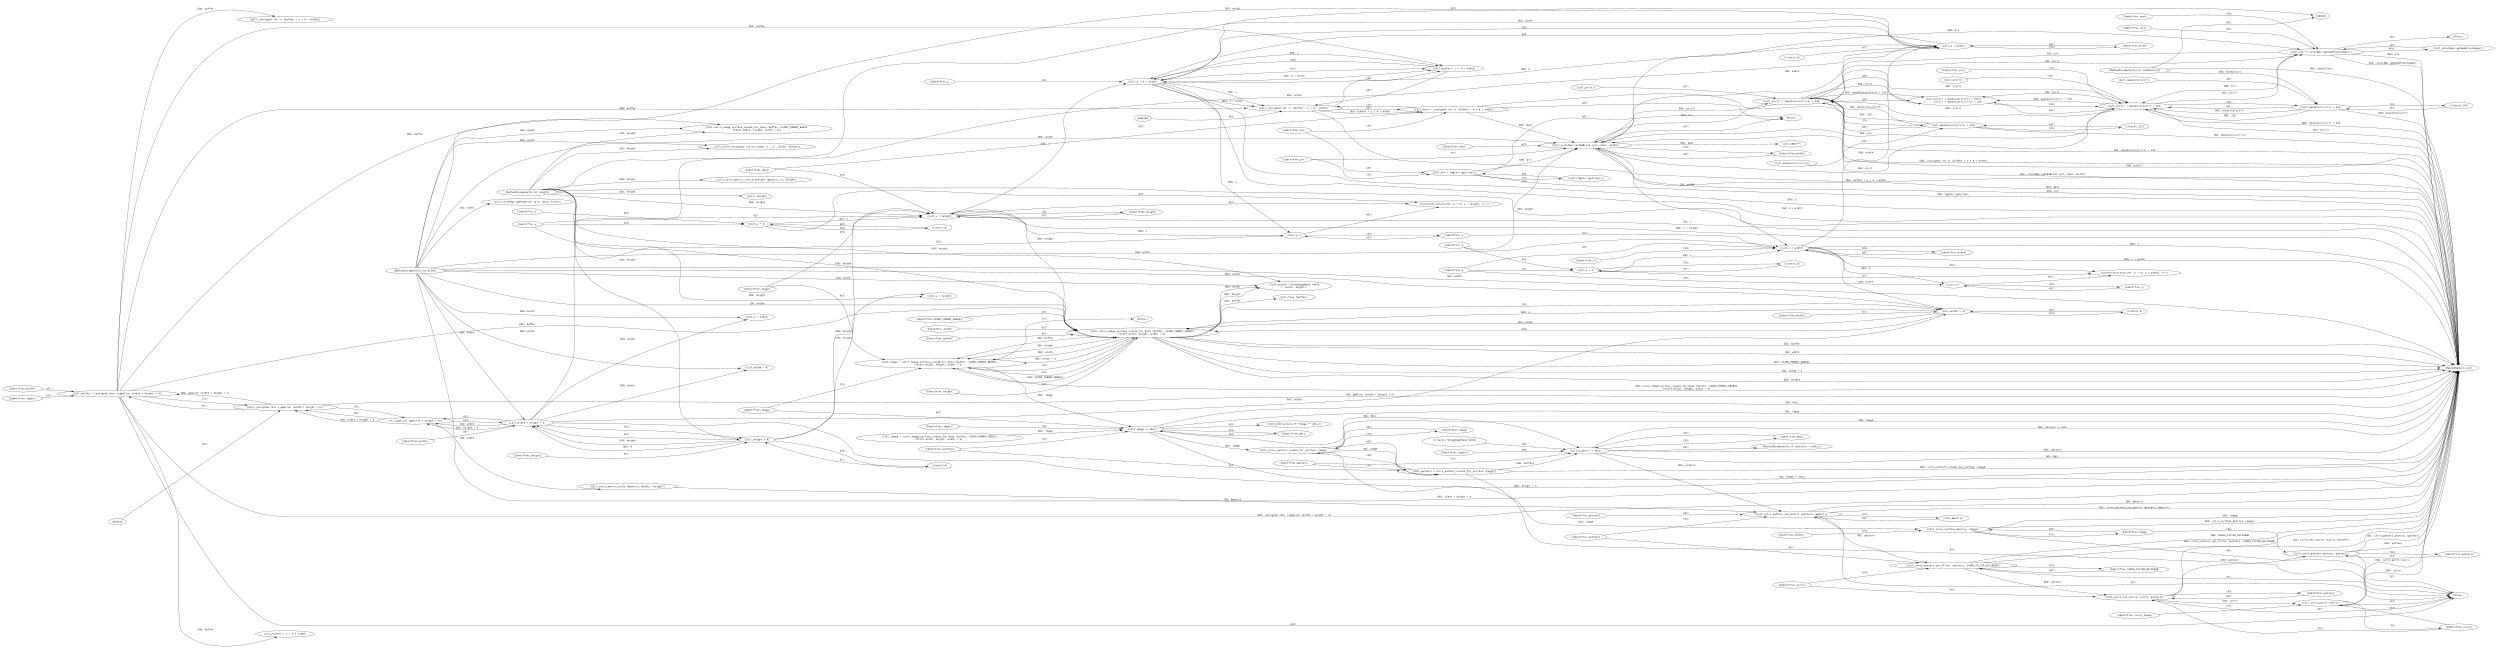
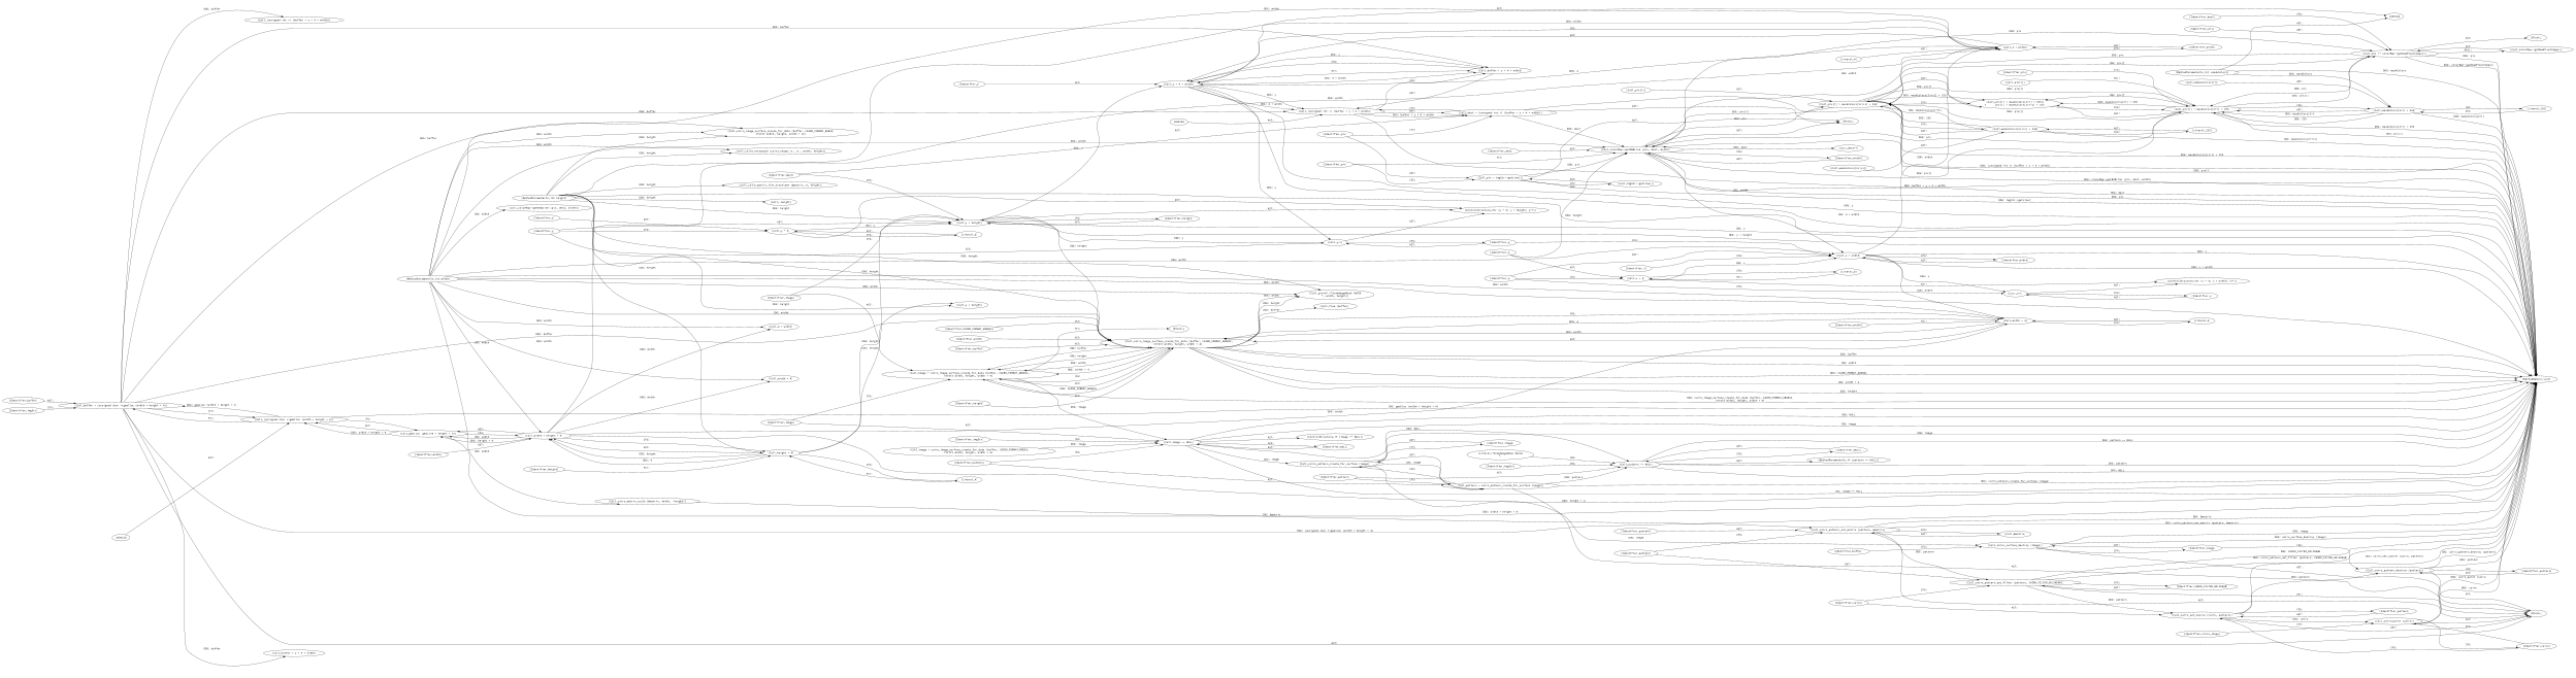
  digraph {
    fontname="Source Code Pro"
    rankdir=LR
    node [fontname="Source Code Pro"]
    edge [fontname="Source Code Pro"]
    n1 [label="(Call,image = cairo_image_surface_create_for_data (buffer, CAIRO_FORMAT_ARGB32,\n\t\t\t\t\t\t width, height, width * 4))"]
    n2 [label="(Call,cairo_image_surface_create_for_data (buffer, CAIRO_FORMAT_ARGB32,\n\t\t\t\t\t\t width, height, width * 4))"]
    n3 [label="(Call,image == NULL)"]
    n4 [label="(MethodReturn,void)"]
    n5 [label="(Block,)"]
    n6 [label="(Call,width * 4)"]
    n7 [label="(Call,printf (\"drawImageMask %dx%d\n\", width, height))"]
    n8 [label="(Call,free (buffer))"]
    n9 [label="(Call,cairo_pattern_create_for_surface (image))"]
    n10 [label="(Call,pattern == NULL)"]
    n11 [label="(ControlStructure,if (image == NULL))"]
    n12 [label="(Identifier,NULL)"]
    n13 [label="(Literal,4)"]
    n14 [label="(Call,buffer = (unsigned char *)gmalloc (width * height * 4))"]
    n15 [label="(Call,(unsigned char *)gmalloc (width * height * 4))"]
    n16 [label="(Call,(unsigned int *) (buffer + y * 4 * width))"]
    n17 [label="(Call,buffer + y * 4 * width)"]
    n18 [label="(Call,(unsigned int *) (buffer + y * 4 * width))"]
    n19 [label="(Call,cairo_image_surface_create_for_data (buffer, CAIRO_FORMAT_RGB24,\n\t\t\t\t\t\t width, height, width * 4))"]
    n20 [label="(Block,)"]
    n21 [label="(Call,buffer + y * 4 * width)"]
    n22 [label="(Call,gmalloc (getLine * height * 4))"]
    n23 [label="(Call,dest = (unsigned int *) (buffer + y * 4 * width))"]
    n24 [label="(Call,y * 4 * width)"]
    n25 [label="(Call,width * height * 4)"]
    n26 [label="(Call,height * 4)"]
    n27 [label="(Call,4 * width)"]
    n28 [label="(Call,width * 4)"]
    n29 [label="(Call,4 * width)"]
    n30 [label="(Call,y < height)"]
    n31 [label="(Literal,4)"]
    n32 [label="(Call,y < height)"]
    n33 [label="(Call,colorMap->getRGBLine (pix, dest, width))"]
    n34 [label="(Identifier,width)"]
    n35 [label="(MethodParameterIn,int width)"]
    n36 [label="(Call,x < width)"]
    n37 [label="(Call,cairo_rectangle (cairo_shape, 0., 0., width, height))"]
    n38 [label="(Call,colorMap->getRGBLine (pix, dest, width))"]
    n39 [label="(Call,cairo_matrix_scale (&matrix, width, -height))"]
    n40 [label="(Call,x++)"]
    n41 [label="(Identifier,width)"]
    n42 [label="(ControlStructure,for (x = 0; x < width; x++))"]
    n43 [label="(Call,pix[i] > maskColors[2*i+1] * 255)"]
    n44 [label="(Call,pix += colorMap->getNumPixelComps())"]
    n45 [label="(Call,pix[i] < maskColors[2*i] * 255)"]
    n46 [label="(Call,dest++)"]
    n47 [label="(Identifier,width)"]
    n48 [label="(Block,)"]
    n49 [label="(Call,cairo_pattern_set_matrix (pattern, &matrix))"]
    n50 [label="(ControlStructure,for (y = 0; y < height; y++))"]
    n51 [label="(Identifier,height)"]
    n52 [label="(MethodParameterIn,int height)"]
    1000104
    n54 [label="(Call,-height)"]
    n55 [label="(Call,cairo_matrix_init_translate (&matrix, 0, height))"]
    n56 [label="(Identifier,x)"]
    n57 [label="(Call,x = 0)"]
    n58 [label="(Literal,0)"]
    n59 [label="(Call,maskColors[2*i+1] * 255)"]
    n60 [label="(Call,pix[i] < maskColors[2*i] * 255||\n\t      pix[i] > maskColors[2*i+1] * 255)"]
    n61 [label="(Block,)"]
    n62 [label="(Call,colorMap->getNumPixelComps())"]
    n63 [label="(Call,maskColors[2*i] * 255)"]
    n64 [label="(Call,pix = imgStr->getLine())"]
    n65 [label="(Call,imgStr->getLine())"]
    n66 [label="(Literal,255)"]
    n67 [label="(Literal,255)"]
    n68 [label="(MethodParameterIn,int *maskColors)"]
    n69 [label="(Call,y++)"]
    n70 [label="(Identifier,y)"]
    n71 [label="(Call,y = 0)"]
    n72 [label="(Literal,0)"]
    n73 [label="(Call,pattern = cairo_pattern_create_for_surface (image))"]
    n74 [label="(Call,cairo_surface_destroy (image))"]
    n75 [label="(Identifier,image)"]
    n76 [label="(MethodParameterIn,if (pattern == NULL))"]
    n77 [label="(Identifier,NULL)"]
    n78 [label="(Identifier,image)"]
    n79 [label="(Call,cairo_pattern_set_filter (pattern, CAIRO_FILTER_BILINEAR))"]
    n80 [label="(Call,&matrix)"]
    n81 [label="(Call,cairo_set_source (cairo, pattern))"]
    n82 [label="(Identifier,CAIRO_FILTER_BILINEAR)"]
    n83 [label="(Call,cairo_paint (cairo))"]
    n84 [label="(Call,cairo_pattern_destroy (pattern))"]
    n85 [label="(Identifier,pattern)"]
    n86 [label="(Identifier,cairo)"]
    n87 [label="(Identifier,pattern)"]
    n88 [label="(Identifier,y)"]
    n89 [label="(Call,maskColors[2*i+1])"]
    n90 [label="(Identifier,height)"]
    n91 [label="(Literal,\"drawImageMask %dx%d\n\")"]
    n92 [label="(Identifier,x)"]
    n93 [label="(Identifier,imgStr)"]
    n94 [label="(Identifier,buffer)"]
    n95 [label="(Call,image = cairo_image_surface_create_for_data (buffer, CAIRO_FORMAT_RGB24,\n\t\t\t\t\t\t width, height, width * 4))"]
    n96 [label="(Identifier,pattern)"]
    n97 [label="(Identifier,pix)"]
    n98 [label="(Identifier,height)"]
    n99 [label="(Identifier,y)"]
    n100 [label="(Identifier,x)"]
    n101 [label="(Identifier,width)"]
    n102 [label="(Call,pix[i])"]
    n103 [label="(Identifier,imgStr)"]
    n104 [label="(Identifier,pattern)"]
    n105 [label="(Identifier,width)"]
    n106 [label="(Identifier,pix)"]
    n107 [label="(Call,pix[i])"]
    n108 [label="(Identifier,cairo)"]
    n109 [label="(Identifier,cairo_shape)"]
    n110 [label="(Identifier,image)"]
    n111 [label="(Identifier,pattern)"]
    n112 [label="(Identifier,dest)"]
    n113 [label="(Identifier,dest)"]
    n114 [label="(Identifier,buffer)"]
    n115 [label="(Identifier,CAIRO_FORMAT_ARGB32)"]
    n116 [label="(Identifier,pix)"]
    n117 [label="(Identifier,y)"]
    n118 [label="(Identifier,imgStr)"]
    n119 [label="(Identifier,image)"]
    n120 [label="(Identifier,i)"]
    n121 [label="(Identifier,pattern)"]
    n122 [label="(Identifier,width)"]
    n123 [label="(Call,maskColors[2*i])"]
    n124 [label="(Identifier,pix)"]
    n125 [label="(Identifier,buffer)"]
    n126 [label="(Identifier,dest)"]
    n127 [label="(Literal,4)"]
    1000128
    1000169
    n1 -> n2 [label="CFG: "]
    n1 -> n3 [label="DDG: image"]
    n1 -> n4 [label="DDG: cairo_image_surface_create_for_data (buffer, CAIRO_FORMAT_ARGB32,\n\t\t\t\t\t\t width, height, width * 4)"]
    n1 -> n5 [label="AST: "]
    n2 -> n1 [label="AST: "]
    n2 -> n1 [label="DDG: CAIRO_FORMAT_ARGB32"]
    n2 -> n1 [label="DDG: buffer"]
    n2 -> n1 [label="DDG: height"]
    n2 -> n1 [label="DDG: width"]
    n2 -> n1 [label="DDG: width * 4"]
    n2 -> n4 [label="DDG: CAIRO_FORMAT_ARGB32"]
    n2 -> n4 [label="DDG: width * 4"]
    n2 -> n4 [label="DDG: height"]
    n2 -> n4 [label="DDG: buffer"]
    n2 -> n4 [label="DDG: width"]
    n2 -> n6 [label="CFG: "]
    n2 -> n7 [label="DDG: width"]
    n2 -> n7 [label="DDG: height"]
    n2 -> n8 [label="DDG: buffer"]
    n3 -> n4 [label="DDG: NULL"]
    n3 -> n4 [label="DDG: image"]
    n3 -> n4 [label="DDG: image == NULL"]
    n3 -> n9 [label="DDG: image"]
    n3 -> n10 [label="DDG: NULL"]
    n3 -> n11 [label="AST: "]
    n3 -> n12 [label="CFG: "]
    n6 -> n2 [label="AST: "]
    n6 -> n2 [label="DDG: width"]
    n6 -> n2 [label="DDG: 4"]
    n6 -> n13 [label="CFG: "]
    n9 -> n4 [label="DDG: image"]
    n9 -> n73 [label="AST: "]
    n9 -> n73 [label="DDG: image"]
    n9 -> n74 [label="DDG: image"]
    n9 -> n75 [label="CFG: "]
    n10 -> n4 [label="DDG: NULL"]
    n10 -> n4 [label="DDG: pattern == NULL"]
    n10 -> n4 [label="DDG: pattern"]
-   n10 -> n49 [label="DDG: pattern"]
    n10 -> n76 [label="AST: "]
    n10 -> n77 [label="CFG: "]
    n12 -> n3 [label="AST: "]
    n13 -> n6 [label="AST: "]
    n14 -> n2 [label="DDG: buffer"]
    n14 -> n4 [label="DDG: (unsigned char *)gmalloc (width * height * 4)"]
    n14 -> n15 [label="CFG: "]
    n14 -> n16 [label="DDG: buffer"]
    n14 -> n17 [label="DDG: buffer"]
    n14 -> n18 [label="DDG: buffer"]
    n14 -> n19 [label="DDG: buffer"]
    n14 -> n20 [label="AST: "]
    n14 -> n21 [label="DDG: buffer"]
    n15 -> n4 [label="DDG: gmalloc (width * height * 4)"]
    n15 -> n14 [label="AST: "]
    n15 -> n14 [label="DDG: gmalloc (width * height * 4)"]
    n15 -> n22 [label="CFG: "]
    n16 -> n4 [label="DDG: buffer + y * 4 * width"]
    n16 -> n21 [label="CFG: "]
    n16 -> n23 [label="AST: "]
    n16 -> n23 [label="DDG: buffer + y * 4 * width"]
    n21 -> n16 [label="AST: "]
    n21 -> n24 [label="CFG: "]
    n22 -> n4 [label="DDG: width * height * 4"]
    n22 -> n15 [label="AST: "]
    n22 -> n15 [label="DDG: width * height * 4"]
    n22 -> n25 [label="CFG: "]
    n23 -> n4 [label="DDG: (unsigned int *) (buffer + y * 4 * width)"]
    n23 -> n16 [label="CFG: "]
    n23 -> n33 [label="DDG: dest"]
    n23 -> n48 [label="AST: "]
    n24 -> n4 [label="DDG: y"]
    n24 -> n4 [label="DDG: 4 * width"]
    n24 -> n16 [label="DDG: y"]
    n24 -> n16 [label="DDG: 4 * width"]
    n24 -> n21 [label="AST: "]
    n24 -> n21 [label="DDG: y"]
    n24 -> n21 [label="DDG: 4 * width"]
    n24 -> n27 [label="CFG: "]
    n24 -> n69 [label="DDG: y"]
    n25 -> n4 [label="DDG: height * 4"]
    n25 -> n6 [label="DDG: width"]
    n25 -> n22 [label="AST: "]
    n25 -> n22 [label="DDG: width"]
    n25 -> n22 [label="DDG: height * 4"]
    n25 -> n26 [label="CFG: "]
    n25 -> n27 [label="DDG: width"]
    n25 -> n28 [label="DDG: width"]
    n25 -> n29 [label="DDG: width"]
    n26 -> n25 [label="AST: "]
    n26 -> n25 [label="DDG: height"]
    n26 -> n25 [label="DDG: 4"]
    n26 -> n30 [label="DDG: height"]
    n26 -> n31 [label="CFG: "]
    n26 -> n32 [label="DDG: height"]
    n27 -> n24 [label="AST: "]
    n27 -> n24 [label="DDG: 4"]
    n27 -> n24 [label="DDG: width"]
    n27 -> n33 [label="DDG: width"]
    n27 -> n34 [label="CFG: "]
    n30 -> n2 [label="DDG: height"]
    n30 -> n4 [label="DDG: y < height"]
    n30 -> n4 [label="DDG: y"]
    n30 -> n24 [label="DDG: y"]
    n30 -> n50 [label="AST: "]
    n30 -> n51 [label="CFG: "]
    n31 -> n26 [label="AST: "]
    n33 -> n4 [label="DDG: dest"]
    n33 -> n4 [label="DDG: pix"]
    n33 -> n4 [label="DDG: colorMap->getRGBLine (pix, dest, width)"]
    n33 -> n36 [label="DDG: width"]
    n33 -> n43 [label="DDG: pix"]
    n33 -> n44 [label="DDG: pix"]
    n33 -> n45 [label="DDG: pix"]
    n33 -> n46 [label="DDG: dest"]
    n33 -> n47 [label="CFG: "]
    n33 -> n48 [label="AST: "]
    n34 -> n27 [label="AST: "]
    n35 -> n2 [label="DDG: width"]
    n35 -> n4 [label="DDG: width"]
    n35 -> n6 [label="DDG: width"]
    n35 -> n7 [label="DDG: width"]
    n35 -> n19 [label="DDG: width"]
    n35 -> n25 [label="DDG: width"]
    n35 -> n27 [label="DDG: width"]
    n35 -> n28 [label="DDG: width"]
    n35 -> n29 [label="DDG: width"]
    n35 -> n33 [label="DDG: width"]
    n35 -> n36 [label="DDG: width"]
    n35 -> n37 [label="DDG: width"]
    n35 -> n38 [label="DDG: width"]
    n35 -> n39 [label="DDG: width"]
    n36 -> n4 [label="DDG: x < width"]
    n36 -> n4 [label="DDG: x"]
    n36 -> n6 [label="DDG: width"]
    n36 -> n27 [label="DDG: width"]
    n36 -> n40 [label="DDG: x"]
    n36 -> n41 [label="CFG: "]
-   n36 -> n42 [label="AST: "]
    n39 -> n49 [label="DDG: &matrix"]
-   n40 -> n42 [label="NULL: "]
+   n40 -> n42 [label="AST: "]
    n40 -> n56 [label="CFG: "]
    n41 -> n36 [label="AST: "]
    n43 -> n4 [label="DDG: maskColors[2*i+1] * 255"]
    n43 -> n4 [label="DDG: pix[i]"]
    n43 -> n33 [label="DDG: pix[i]"]
    n43 -> n44 [label="DDG: pix[i]"]
    n43 -> n45 [label="DDG: pix[i]"]
    n43 -> n59 [label="CFG: "]
    n43 -> n60 [label="AST: "]
    n43 -> n60 [label="DDG: pix[i]"]
    n43 -> n60 [label="DDG: maskColors[2*i+1] * 255"]
    n44 -> n4 [label="DDG: pix"]
    n44 -> n4 [label="DDG: colorMap->getNumPixelComps()"]
    n44 -> n43 [label="DDG: pix"]
    n44 -> n45 [label="DDG: pix"]
    n44 -> n61 [label="AST: "]
    n44 -> n62 [label="NULL: "]
    n45 -> n4 [label="DDG: maskColors[2*i] * 255"]
    n45 -> n4 [label="DDG: pix[i]"]
    n45 -> n33 [label="DDG: pix[i]"]
    n45 -> n43 [label="DDG: pix[i]"]
    n45 -> n44 [label="DDG: pix[i]"]
    n45 -> n60 [label="AST: "]
    n45 -> n60 [label="DDG: pix[i]"]
    n45 -> n60 [label="DDG: maskColors[2*i] * 255"]
    n45 -> n63 [label="CFG: "]
    n47 -> n33 [label="AST: "]
    n49 -> n4 [label="DDG: &matrix"]
    n49 -> n4 [label="DDG: cairo_pattern_set_matrix (pattern, &matrix)"]
    n49 -> n20 [label="AST: "]
    n49 -> n79 [label="DDG: pattern"]
    n49 -> n80 [label="CFG: "]
    n51 -> n30 [label="AST: "]
    n52 -> n2 [label="DDG: height"]
    n52 -> n4 [label="DDG: height"]
    n52 -> n7 [label="DDG: height"]
    n52 -> n19 [label="DDG: height"]
    n52 -> n26 [label="DDG: height"]
    n52 -> n30 [label="DDG: height"]
    n52 -> n32 [label="DDG: height"]
    n52 -> n37 [label="DDG: height"]
    n52 -> 1000104 [label="AST: "]
    n52 -> n54 [label="DDG: height"]
    n52 -> n55 [label="DDG: height"]
    n56 -> n40 [label="AST: "]
    n57 -> n36 [label="DDG: x"]
    n57 -> n42 [label="AST: "]
    n57 -> n58 [label="CFG: "]
    n58 -> n57 [label="AST: "]
    n59 -> n4 [label="DDG: maskColors[2*i+1]"]
    n59 -> n43 [label="AST: "]
    n59 -> n43 [label="DDG: maskColors[2*i+1]"]
    n59 -> n43 [label="DDG: 255"]
    n59 -> n66 [label="CFG: "]
    n60 -> n43 [label="CFG: "]
    n60 -> n45 [label="CFG: "]
    n62 -> n44 [label="AST: "]
    n63 -> n4 [label="DDG: maskColors[2*i]"]
    n63 -> n45 [label="AST: "]
    n63 -> n45 [label="DDG: maskColors[2*i]"]
    n63 -> n45 [label="DDG: 255"]
    n63 -> n67 [label="CFG: "]
    n64 -> n4 [label="DDG: imgStr->getLine()"]
    n64 -> n33 [label="DDG: pix"]
    n64 -> n48 [label="AST: "]
    n64 -> n65 [label="CFG: "]
    n65 -> n64 [label="AST: "]
    n66 -> n59 [label="AST: "]
    n67 -> n63 [label="AST: "]
    n68 -> n4 [label="DDG: maskColors"]
    n68 -> 1000104 [label="AST: "]
    n68 -> n63 [label="DDG: maskColors"]
    n69 -> n30 [label="DDG: y"]
    n69 -> n50 [label="AST: "]
    n69 -> n70 [label="CFG: "]
    n70 -> n36 [label="CFG: "]
    n70 -> n69 [label="AST: "]
    n71 -> n30 [label="DDG: y"]
    n71 -> n50 [label="AST: "]
    n71 -> n72 [label="CFG: "]
    n72 -> n71 [label="AST: "]
    n73 -> n4 [label="DDG: cairo_pattern_create_for_surface (image)"]
    n73 -> n9 [label="CFG: "]
    n73 -> n10 [label="DDG: pattern"]
    n73 -> n20 [label="AST: "]
    n74 -> n4 [label="DDG: image"]
    n74 -> n4 [label="DDG: cairo_surface_destroy (image)"]
    n74 -> n20 [label="AST: "]
    n74 -> n78 [label="CFG: "]
    n75 -> n9 [label="AST: "]
    n77 -> n10 [label="AST: "]
    n78 -> n74 [label="AST: "]
    n78 -> n84 [label="CFG: "]
    n79 -> n4 [label="DDG: cairo_pattern_set_filter (pattern, CAIRO_FILTER_BILINEAR)"]
    n79 -> n4 [label="DDG: CAIRO_FILTER_BILINEAR"]
    n79 -> n20 [label="AST: "]
    n79 -> n81 [label="DDG: pattern"]
    n79 -> n82 [label="CFG: "]
    n80 -> n49 [label="AST: "]
    n81 -> n4 [label="DDG: cairo_set_source (cairo, pattern)"]
    n81 -> n20 [label="AST: "]
    n81 -> n83 [label="DDG: cairo"]
    n81 -> n84 [label="DDG: pattern"]
    n81 -> n85 [label="CFG: "]
    n82 -> n79 [label="AST: "]
    n83 -> n4 [label="DDG: cairo_paint (cairo)"]
    n83 -> n4 [label="DDG: cairo"]
    n83 -> n20 [label="AST: "]
    n83 -> n86 [label="CFG: "]
    n84 -> n4 [label="DDG: cairo_pattern_destroy (pattern)"]
    n84 -> n4 [label="DDG: pattern"]
    n84 -> n20 [label="AST: "]
    n84 -> n87 [label="CFG: "]
    n85 -> n81 [label="AST: "]
    n86 -> n81 [label="CFG: "]
    n86 -> n83 [label="AST: "]
    n87 -> n84 [label="AST: "]
    n88 -> n24 [label="AST: "]
    n89 -> n59 [label="AST: "]
    n90 -> n26 [label="AST: "]
    n91 -> n10 [label="CFG: "]
    n92 -> n33 [label="CFG: "]
    n92 -> n57 [label="AST: "]
    n93 -> n3 [label="CFG: "]
    n94 -> n14 [label="AST: "]
    n95 -> n3 [label="DDG: image"]
    n96 -> n3 [label="CFG: "]
    n96 -> n73 [label="AST: "]
    n97 -> n23 [label="CFG: "]
    n97 -> n64 [label="AST: "]
    n98 -> n2 [label="AST: "]
    n99 -> n30 [label="AST: "]
    n99 -> n69 [label="CFG: "]
    n99 -> n71 [label="CFG: "]
    n100 -> n36 [label="AST: "]
    n100 -> n40 [label="CFG: "]
    n100 -> n57 [label="CFG: "]
    n101 -> n2 [label="AST: "]
    n102 -> n43 [label="AST: "]
    n103 -> n14 [label="CFG: "]
    n104 -> n49 [label="CFG: "]
    n104 -> n79 [label="AST: "]
    n105 -> n25 [label="AST: "]
    n106 -> n45 [label="CFG: "]
    n107 -> n45 [label="AST: "]
    n108 -> n79 [label="CFG: "]
    n108 -> n81 [label="AST: "]
    n109 -> n83 [label="CFG: "]
    n110 -> n1 [label="AST: "]
    n110 -> n30 [label="CFG: "]
    n111 -> n10 [label="AST: "]
    n111 -> n73 [label="CFG: "]
    n112 -> n33 [label="AST: "]
    n113 -> n23 [label="AST: "]
    n113 -> n30 [label="CFG: "]
    n114 -> n2 [label="AST: "]
    n115 -> n2 [label="AST: "]
    n116 -> n44 [label="AST: "]
    n117 -> n71 [label="AST: "]
    n118 -> n10 [label="CFG: "]
    n119 -> n1 [label="CFG: "]
    n119 -> n3 [label="AST: "]
    n120 -> n36 [label="CFG: "]
    n121 -> n49 [label="AST: "]
    n122 -> n6 [label="AST: "]
    n123 -> n63 [label="AST: "]
    n124 -> n33 [label="AST: "]
    n124 -> n64 [label="CFG: "]
    n125 -> n74 [label="CFG: "]
    n126 -> n44 [label="CFG: "]
    n127 -> n27 [label="AST: "]
    1000128 -> n15 [label="AST: "]
    1000169 -> n16 [label="AST: "]
  }
